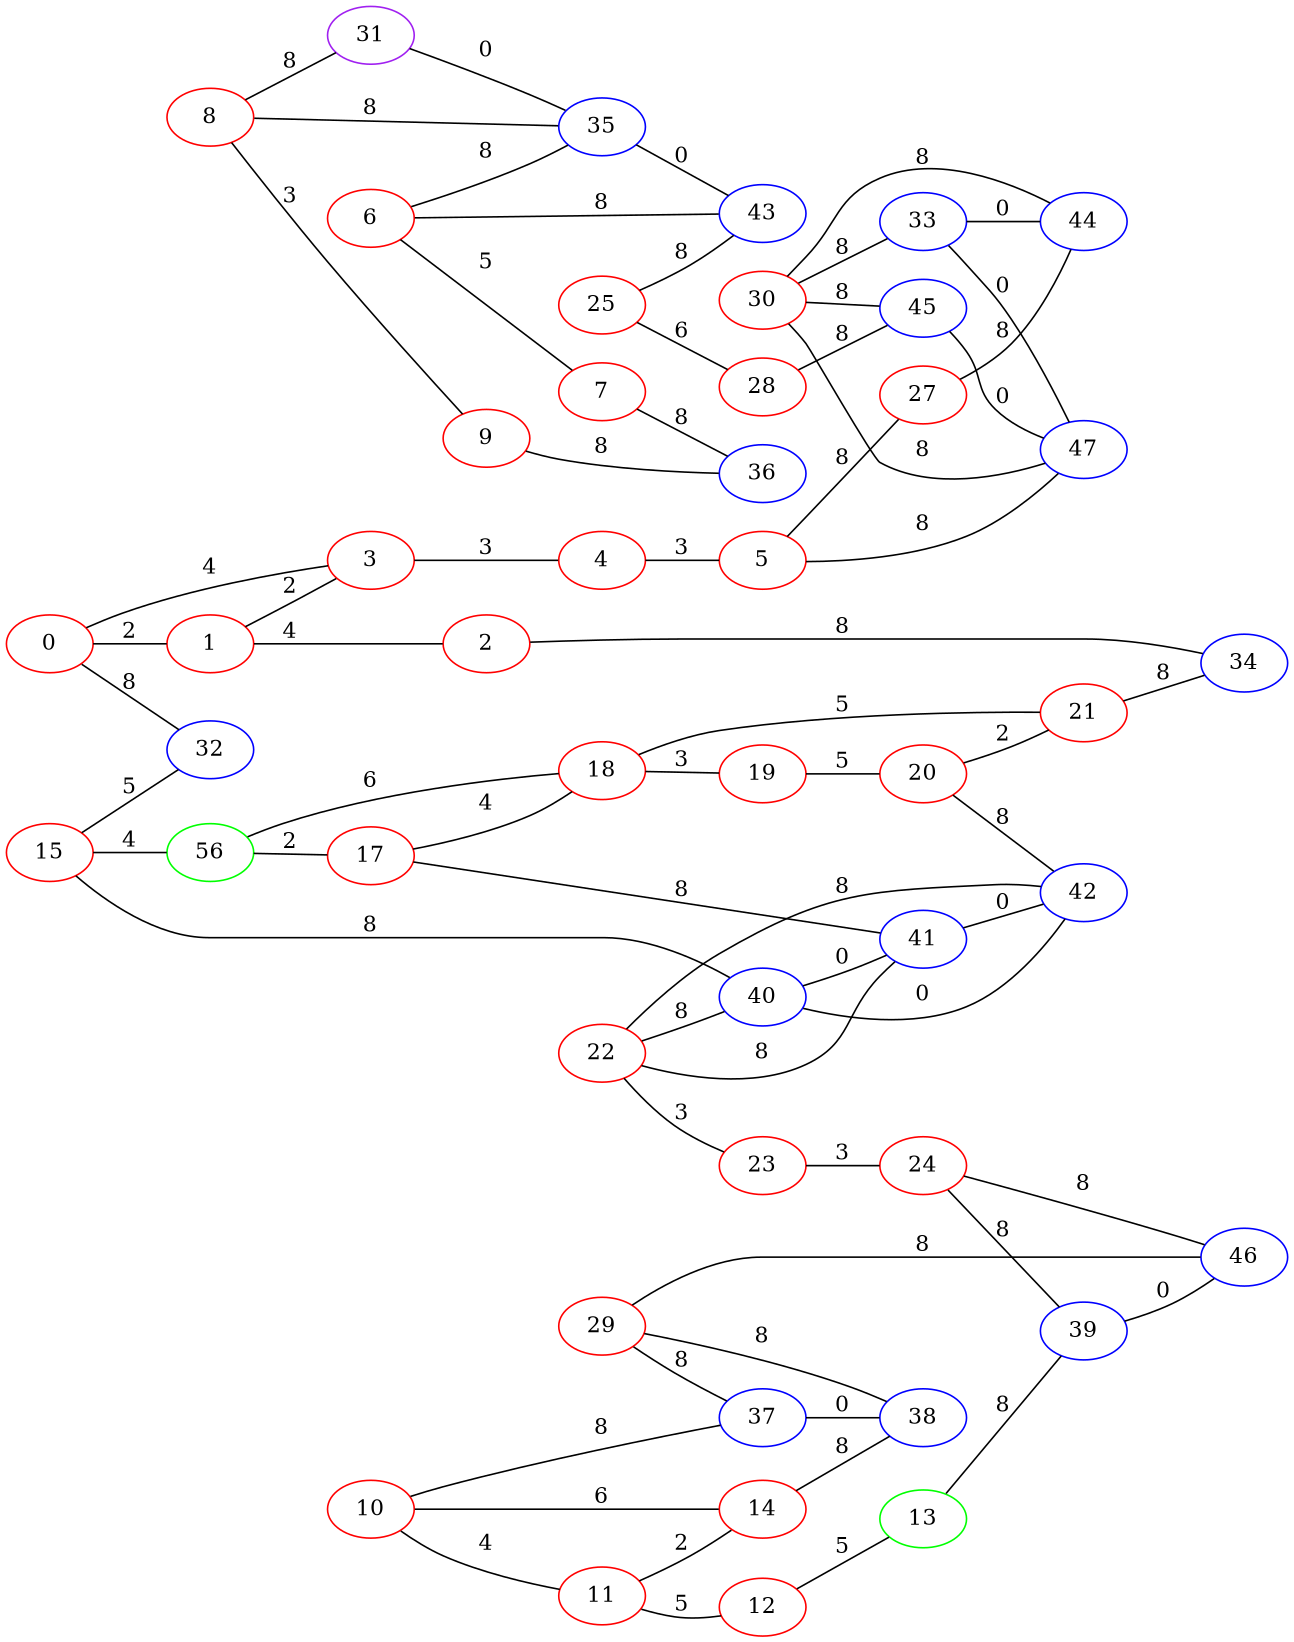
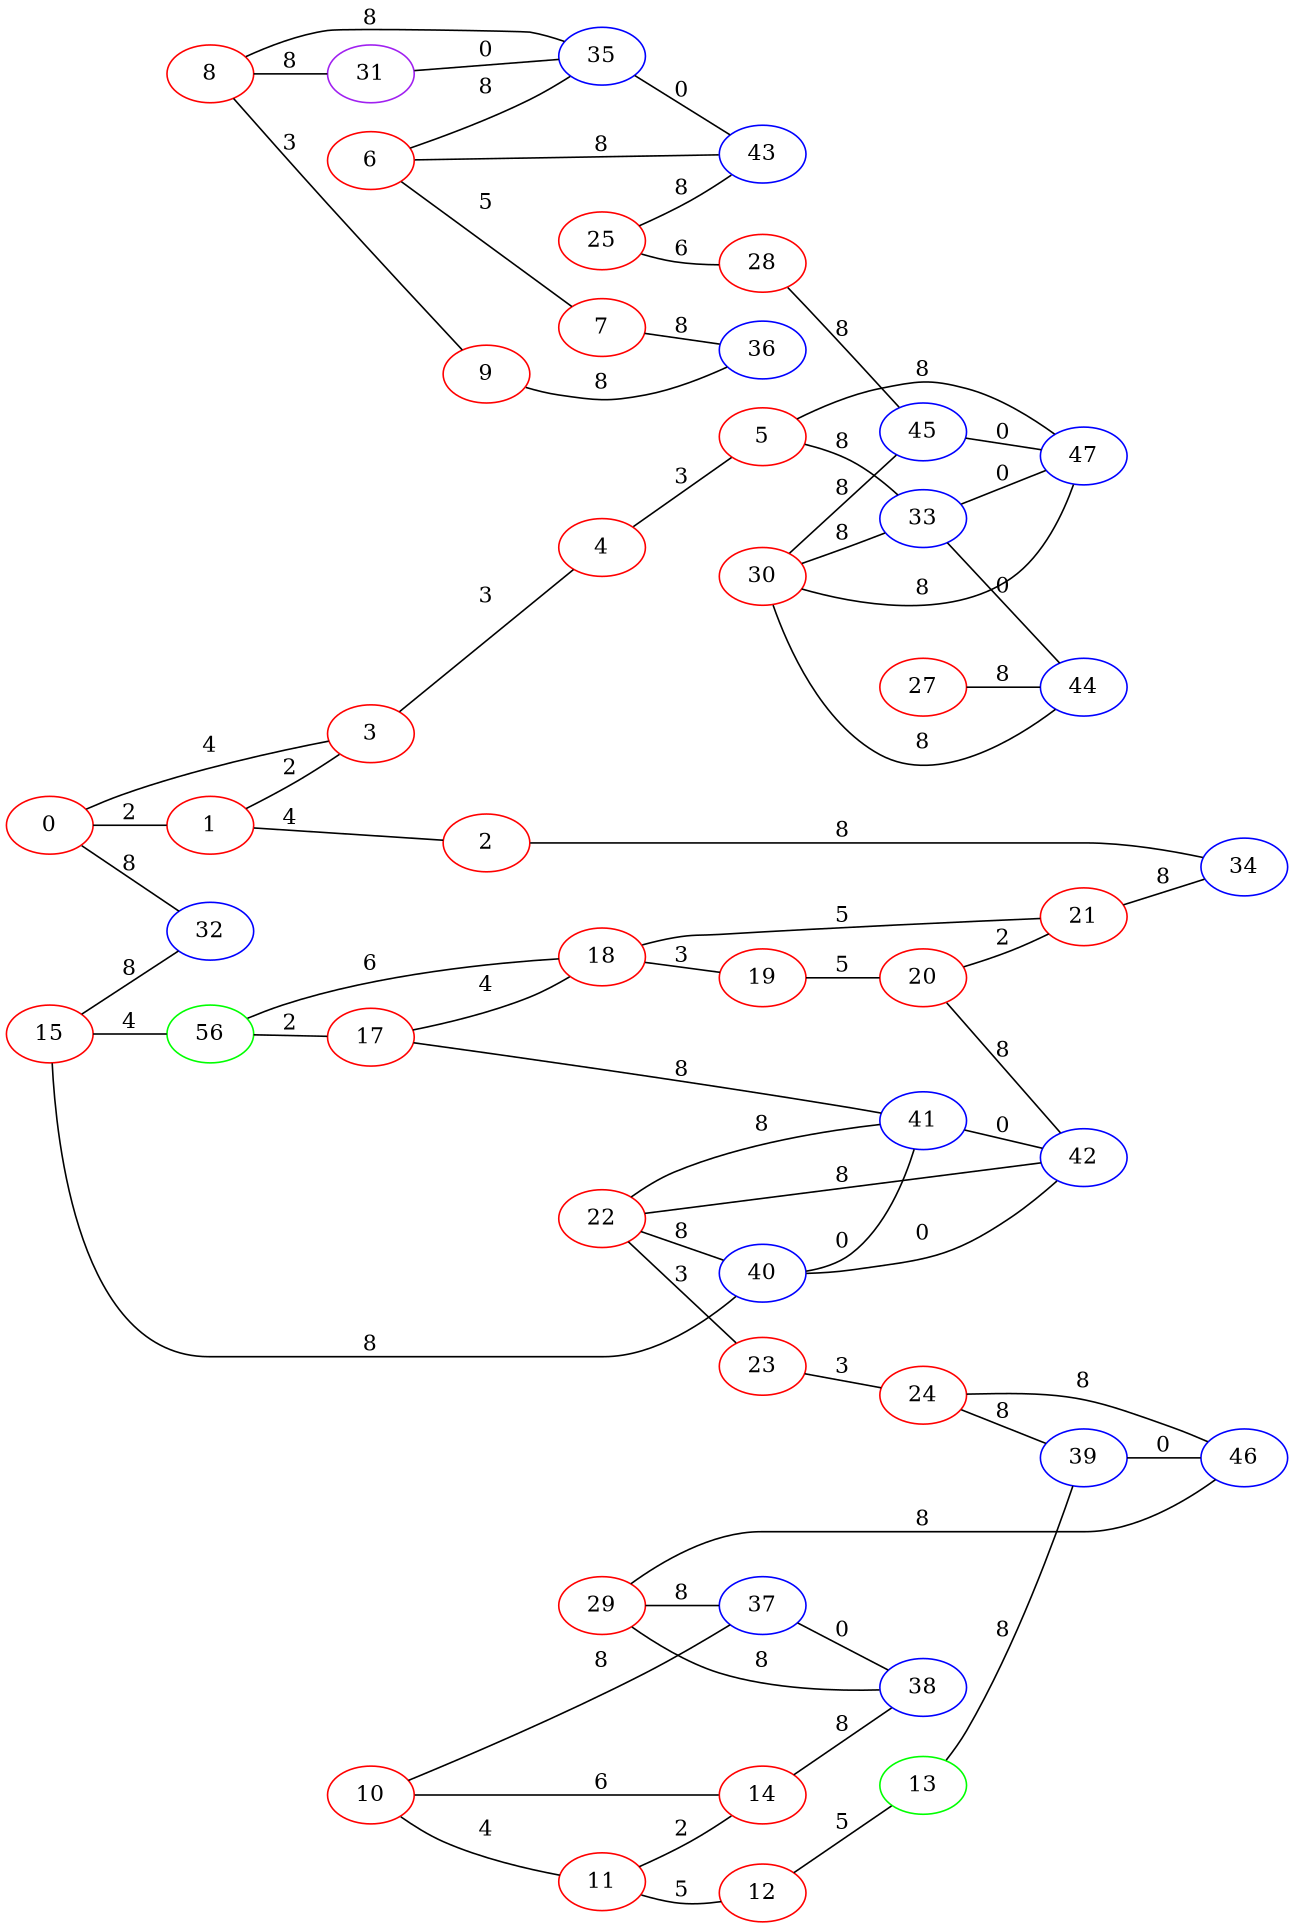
  graph {
    rankdir=LR
    node [color=red weight=1]
    0
    1
    3
    32 [color=blue weight=3]
    2
    4
    34 [color=blue weight=3]
    5
    33 [color=blue weight=3]
    47 [color=blue weight=3]
    44 [color=blue weight=3]
    6
    7
    35 [color=blue weight=3]
    43 [color=blue weight=3]
    36 [color=blue weight=3]
    8
    9
    31 [color=purple weight=4]
    10
    11
    14
    37 [color=blue weight=3]
    12
    38 [color=blue weight=3]
    13 [color=green weight=2]
    39 [color=blue weight=3]
    46 [color=blue weight=3]
    15
    n30 [color=green label=56 weight=2]
    40 [color=blue weight=3]
    17
    18
    41 [color=blue weight=3]
    42 [color=blue weight=3]
    19
    21
    20
    22
    23
    24
    25
    28
    45 [color=blue weight=3]
    27
    29
    30
    0 -- 1 [label=2]
    0 -- 3 [label=4]
    0 -- 32 [label=8]
    1 -- 3 [label=2]
    1 -- 2 [label=4]
    3 -- 4 [label=3]
    2 -- 34 [label=8]
    4 -- 5 [label=3]
-   5 -- 27 [label=8]
+   5 -- 33 [label=8]
    5 -- 47 [label=8]
    33 -- 47 [label=0]
    33 -- 44 [label=0]
    6 -- 7 [label=5]
    6 -- 35 [label=8]
    6 -- 43 [label=8]
    7 -- 36 [label=8]
    35 -- 43 [label=0]
    8 -- 35 [label=8]
    8 -- 9 [label=3]
    8 -- 31 [label=8]
    9 -- 36 [label=8]
    31 -- 35 [label=0]
    10 -- 11 [label=4]
    10 -- 14 [label=6]
    10 -- 37 [label=8]
    11 -- 14 [label=2]
    11 -- 12 [label=5]
    14 -- 38 [label=8]
    37 -- 38 [label=0]
    12 -- 13 [label=5]
    13 -- 39 [label=8]
    39 -- 46 [label=0]
-   15 -- 32 [label=5]
+   15 -- 32 [label=8]
    15 -- n30 [label=4]
    15 -- 40 [label=8]
    n30 -- 17 [label=2]
    n30 -- 18 [label=6]
    40 -- 41 [label=0]
    40 -- 42 [label=0]
    17 -- 18 [label=4]
    17 -- 41 [label=8]
    18 -- 19 [label=3]
    18 -- 21 [label=5]
    41 -- 42 [label=0]
    19 -- 20 [label=5]
    21 -- 34 [label=8]
    20 -- 42 [label=8]
    20 -- 21 [label=2]
    22 -- 40 [label=8]
    22 -- 41 [label=8]
    22 -- 42 [label=8]
    22 -- 23 [label=3]
    23 -- 24 [label=3]
    24 -- 39 [label=8]
    24 -- 46 [label=8]
    25 -- 43 [label=8]
    25 -- 28 [label=6]
    28 -- 45 [label=8]
    45 -- 47 [label=0]
    27 -- 44 [label=8]
    29 -- 37 [label=8]
    29 -- 38 [label=8]
    29 -- 46 [label=8]
    30 -- 33 [label=8]
    30 -- 47 [label=8]
    30 -- 44 [label=8]
    30 -- 45 [label=8]
  }
